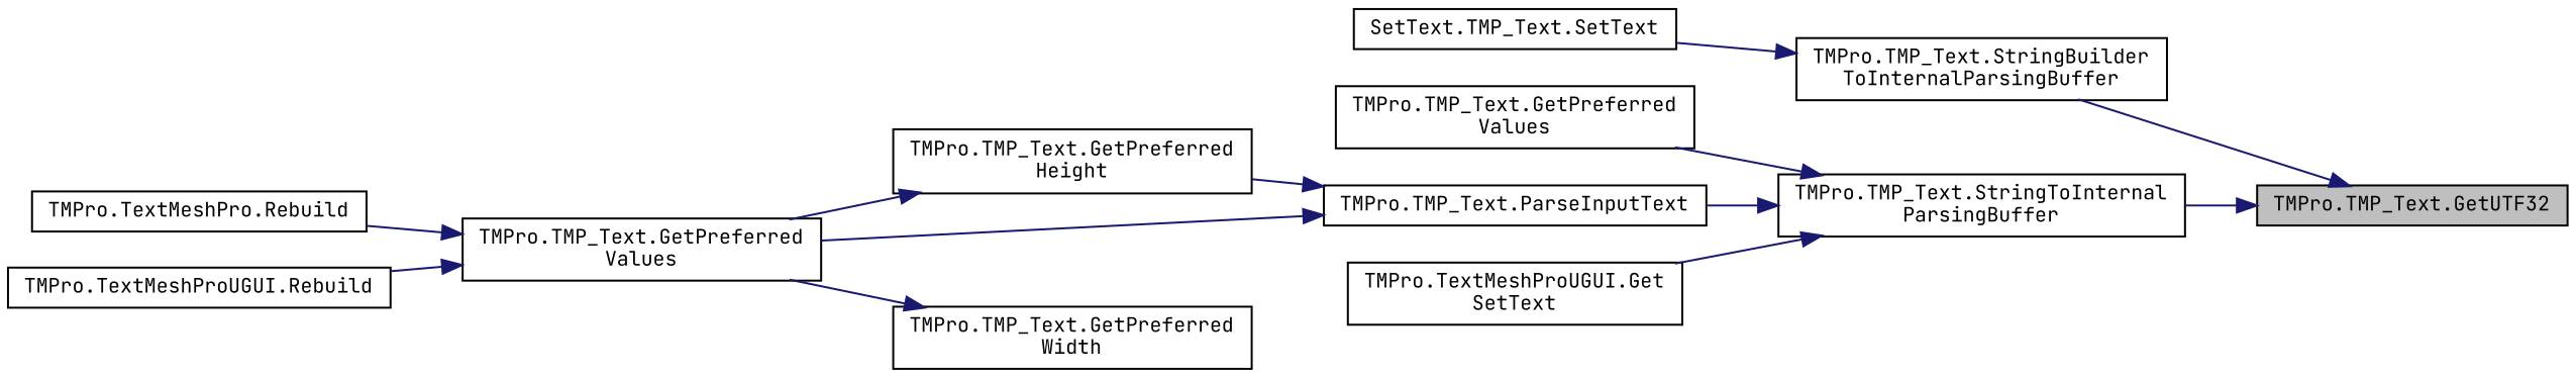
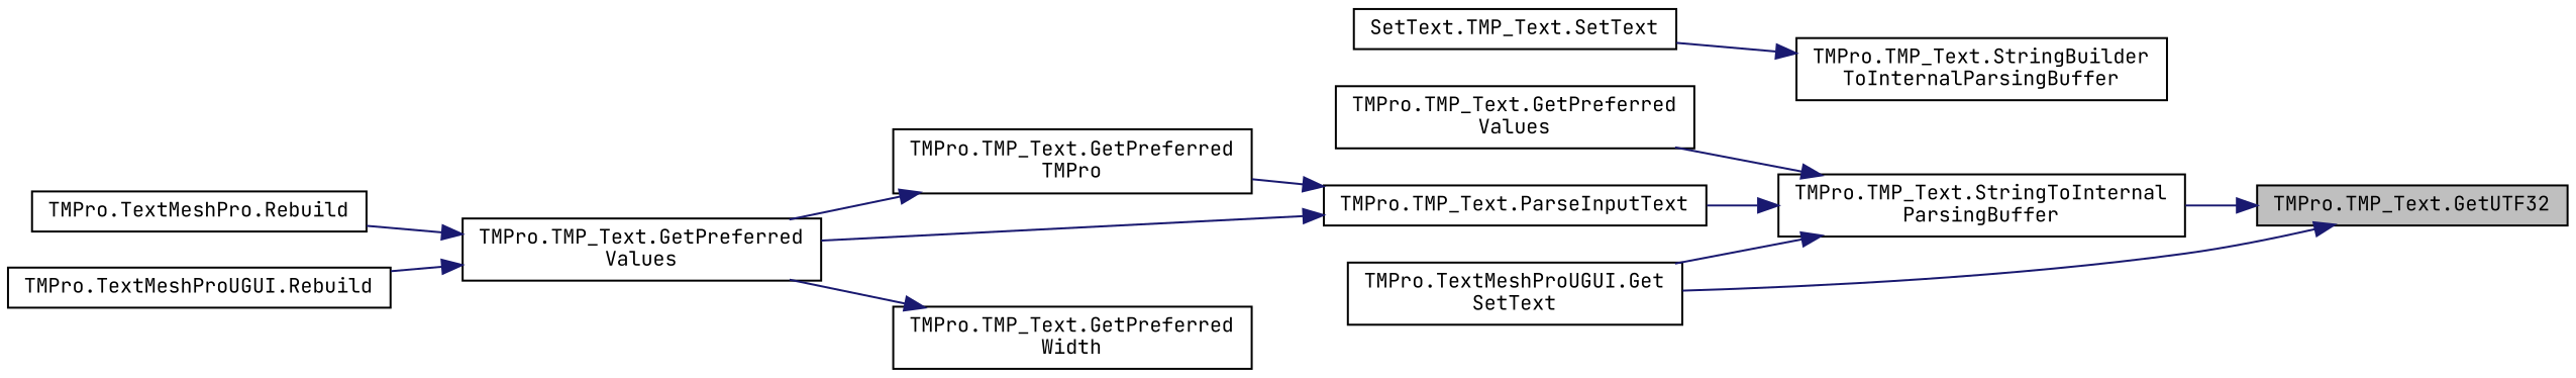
  digraph {
    fontname="JetBrains Mono"
    rankdir=RL
    node [color=black fillcolor=white fontname="JetBrains Mono" fontsize=10 shape=record style=filled]
    edge [color=midnightblue dir=back fontname="JetBrains Mono" fontsize=10 labelfontname=Helvetica labelfontsize=10 style=solid]
    n1 [fillcolor=grey75 fontcolor=black height=0.2 label="TMPro.TMP_Text.GetUTF32" width=0.4]
    n2 [height=0.2 label="TMPro.TMP_Text.StringBuilder\lToInternalParsingBuffer" width=0.4]
    n3 [height=0.2 label="TMPro.TMP_Text.StringToInternal\lParsingBuffer" width=0.4]
    n4 [height=0.2 label="SetText.TMP_Text.SetText" width=0.4]
    n5 [height=0.2 label="TMPro.TMP_Text.GetPreferred\lValues" width=0.4]
    n6 [height=0.2 label="TMPro.TextMeshProUGUI.Get\lSetText" width=0.4]
    n7 [height=0.2 label="TMPro.TMP_Text.ParseInputText" width=0.4]
-   n8 [height=0.2 label="TMPro.TMP_Text.GetPreferred\lHeight" width=0.4]
+   n8 [height=0.2 label="TMPro.TMP_Text.GetPreferred\lTMPro" width=0.4]
    n9 [height=0.2 label="TMPro.TMP_Text.GetPreferred\lValues" width=0.4]
    n10 [height=0.2 label="TMPro.TextMeshPro.Rebuild" width=0.4]
    n11 [height=0.2 label="TMPro.TextMeshProUGUI.Rebuild" width=0.4]
    n12 [height=0.2 label="TMPro.TMP_Text.GetPreferred\lWidth" width=0.4]
-   n1 -> n2
+   n1 -> n6
    n1 -> n3
    n2 -> n4
    n3 -> n5
    n3 -> n6
    n3 -> n7
    n7 -> n8
    n7 -> n9
    n8 -> n9
    n9 -> n10
    n9 -> n11
    n12 -> n9
  }
